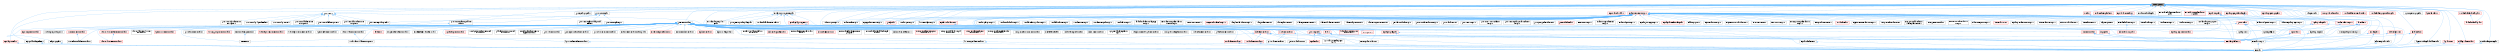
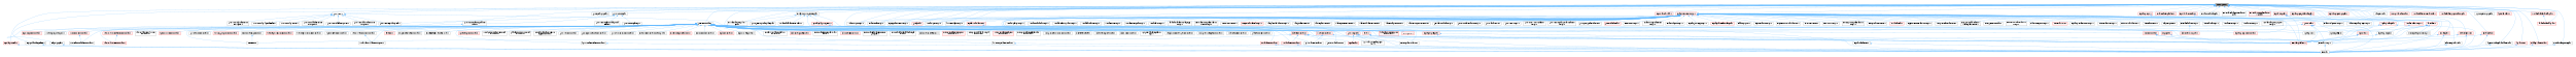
  digraph {
    node [color=grey40 fillcolor=white fontname=Helvetica fontsize=10 shape=box style=filled]
    edge [color=steelblue1 dir=back fontname=Helvetica fontsize=10 labelfontname=Helvetica labelfontsize=10 style=solid]
    n1 [color=gray40 fillcolor=grey60 fontcolor=black height=0.2 label="ScriptMacros.h" width=0.4]
    n2 [height=0.2 label="ActorComponent.h" width=0.4]
    n3 [height=0.2 label="AnimNotify.h" width=0.4]
    n4 [height=0.2 label="PlayMoverMontageCallback\lProxy.h" width=0.4]
    n5 [height=0.2 label="AnimNotifyState.h" width=0.4]
    n6 [height=0.2 label="AvoidanceManager.h" width=0.4]
    n7 [height=0.2 label="BlueprintAsyncActionBase.h" width=0.4]
    n8 [height=0.2 label="OnlineBlueprintCallProxy\lBase.h" width=0.4]
    n9 [color=red fillcolor="#FFF0F0" height=0.2 label="BlueprintFunctionLibrary.h" width=0.4]
    n10 [height=0.2 label="BlueprintMapLibrary.h" width=0.4]
    n11 [height=0.2 label="BlueprintSetLibrary.h" width=0.4]
    n12 [height=0.2 label="DataTableFunctionLibrary.h" width=0.4]
    n13 [color=red fillcolor="#FFF0F0" height=0.2 label="AndPaste.h" width=0.4]
    n14 [height=0.2 label="KismetMathLibrary.h" width=0.4]
    n15 [color=red fillcolor="#FFF0F0" height=0.2 label="KismetSystemLibrary.h" width=0.4]
    n16 [height=0.2 label="PhysicsThreadLibrary.h" width=0.4]
    n17 [color=red fillcolor="#FFF0F0" height=0.2 label="CameraModifier.h" width=0.4]
    n18 [color=red fillcolor="#FFF0F0" height=0.2 label="CameraShakeBase.h" width=0.4]
    n19 [height=0.2 label="CanvasRenderTarget2D.h" width=0.4]
    n20 [color=red fillcolor="#FFF0F0" height=0.2 label="ChaosVehicleWheel.h" width=0.4]
    n21 [height=0.2 label="CheatManager.h" width=0.4]
    n22 [color=red fillcolor="#FFF0F0" height=0.2 label="CoreUObject.h" width=0.4]
    n23 [color=red fillcolor="#FFF0F0" height=0.2 label="CoreUObjectSharedPCH.h" width=0.4]
    n24 [color=red fillcolor="#FFF0F0" height=0.2 label="CurveBase.h" width=0.4]
    n25 [height=0.2 label="CurveSourceInterface.h" width=0.4]
    n26 [height=0.2 label="EnvQueryGenerator_Blueprint\lBase.h" width=0.4]
    n27 [color=red fillcolor="#FFF0F0" height=0.2 label="EnvQueryInstanceBlueprint\lWrapper.h" width=0.4]
    n28 [color=red fillcolor="#FFF0F0" height=0.2 label="GameInstance.h" width=0.4]
    n29 [height=0.2 label="GameUserSettings.h" width=0.4]
    n30 [color=red fillcolor="#FFF0F0" height=0.2 label="GameViewportClient.h" width=0.4]
    n31 [color=red fillcolor="#FFF0F0" height=0.2 label="GameplayTagAssetInterface.h" width=0.4]
    n32 [color=red fillcolor="#FFF0F0" height=0.2 label="GameplayTagsManager.h" width=0.4]
-   n33 [color=red fillcolor="#FFF0F0" height=0.2 label="Types.h" width=0.4]
+   n33 [color=red fillcolor="#FFF0F0" height=0.2 label="GameplayTask.h" width=0.4]
    n34 [color=red fillcolor="#FFF0F0" height=0.2 label="LevelSequencePlayer.h" width=0.4]
    n35 [color=red fillcolor="#FFF0F0" height=0.2 label="LevelStreaming.h" width=0.4]
    n36 [color=red fillcolor="#FFF0F0" height=0.2 label="MaterialInterface.h" width=0.4]
    n37 [height=0.2 label="MediaBundle.h" width=0.4]
    n38 [color=red fillcolor="#FFF0F0" height=0.2 label="ModularVehicleSocket.h" width=0.4]
    n39 [color=red fillcolor="#FFF0F0" height=0.2 label="MovieSceneBindingOverrides.h" width=0.4]
    n40 [color=red fillcolor="#FFF0F0" height=0.2 label="MovieSceneEvaluationTemplate.h" width=0.4]
    n41 [color=red fillcolor="#FFF0F0" height=0.2 label="MovieSceneSequencePlayer.h" width=0.4]
    n42 [height=0.2 label="NavLocalGridManager.h" width=0.4]
    n43 [color=red fillcolor="#FFF0F0" height=0.2 label="ParticleSystem.h" width=0.4]
    n44 [height=0.2 label="PlatformInterfaceWebResponse.h" width=0.4]
    n45 [color=red fillcolor="#FFF0F0" height=0.2 label="PlayerInput.h" width=0.4]
    n46 [color=red fillcolor="#FFF0F0" height=0.2 label="SkeletalMeshSocket.h" width=0.4]
    n47 [color=red fillcolor="#FFF0F0" height=0.2 label="StaticMesh.h" width=0.4]
    n48 [color=red fillcolor="#FFF0F0" height=0.2 label="Texture2D.h" width=0.4]
    n49 [height=0.2 label="TwitterIntegrationBase.h" width=0.4]
    n50 [height=0.2 label="AIPerceptionComponent.h" width=0.4]
    n51 [height=0.2 label="AIPerceptionStimuliSource\lComponent.h" width=0.4]
    n52 [height=0.2 label="ActorTextureStreamingBuild\lDataComponent.h" width=0.4]
    n53 [height=0.2 label="AnimNextComponent.h" width=0.4]
    n54 [height=0.2 label="ApplicationLifecycleComponent.h" width=0.4]
    n55 [height=0.2 label="AsyncPhysicsInputComponent.h" width=0.4]
    n56 [height=0.2 label="BlueprintComponentNodeSpawner.h" width=0.4]
    n57 [color=red fillcolor="#FFF0F0" height=0.2 label="BlueprintGraphDefinitions.h" width=0.4]
    n58 [height=0.2 label="BoundsCopyComponent.h" width=0.4]
    n59 [color=red fillcolor="#FFF0F0" height=0.2 label="BrainComponent.h" width=0.4]
    n60 [height=0.2 label="ChaosMoverBackend.h" width=0.4]
    n61 [color=red fillcolor="#FFF0F0" height=0.2 label="Character.h" width=0.4]
    n62 [height=0.2 label="EngineMinimal.h" width=0.4]
    n63 [height=0.2 label="ClusterUnionReplicatedProxy\lComponent.h" width=0.4]
    n64 [color=red fillcolor="#FFF0F0" height=0.2 label="ComponentAssetBroker.h" width=0.4]
    n65 [height=0.2 label="ComponentEditorContextMenu\lContex.h" width=0.4]
    n66 [color=red fillcolor="#FFF0F0" height=0.2 label="ComponentEditorUtils.h" width=0.4]
    n67 [height=0.2 label="ComponentElementEditorCopy\lAndPaste.h" width=0.4]
    n68 [height=0.2 label="ComponentRecreateRenderState\lContext.h" width=0.4]
    n69 [height=0.2 label="ComponentTypeRegistry.h" width=0.4]
    n70 [color=red fillcolor="#FFF0F0" height=0.2 label="ComponentVisualizer.h" width=0.4]
    n71 [color=red fillcolor="#FFF0F0" height=0.2 label="DisplayClusterConfiguration\lTypes_ICVFX.h" width=0.4]
    n72 [height=0.2 label="DisplayClusterPreviewShare\lComponent.h" width=0.4]
    n73 [color=red fillcolor="#FFF0F0" height=0.2 label="DisplayClusterStageActor\lComponent.h" width=0.4]
    n74 [height=0.2 label="DisplayClusterStageGeometry\lComponent.h" width=0.4]
    n75 [height=0.2 label="DisplayClusterSyncTickComponent.h" width=0.4]
    n76 [height=0.2 label="DlgReferenceTree.h" width=0.4]
    n77 [color=red fillcolor="#FFF0F0" height=0.2 label="EngineSharedPCH.h" width=0.4]
    n78 [color=red fillcolor="#FFF0F0" height=0.2 label="GameplayTasksComponent.h" width=0.4]
    n79 [color=red fillcolor="#FFF0F0" height=0.2 label="InputComponent.h" width=0.4]
    n80 [height=0.2 label="KismetReinstanceUtilities.h" width=0.4]
    n81 [height=0.2 label="LODSyncComponent.h" width=0.4]
    n82 [height=0.2 label="LandscapeEdit.h" width=0.4]
    n83 [color=red fillcolor="#FFF0F0" height=0.2 label="Level.h" width=0.4]
    n84 [height=0.2 label="MarkActorRenderStateDirty\lTask.h" width=0.4]
    n85 [height=0.2 label="MaterialList.h" width=0.4]
    n86 [height=0.2 label="MetasoundOfflinePlayerComponent.h" width=0.4]
    n87 [height=0.2 label="ModularVehicleBaseComponent.h" width=0.4]
    n88 [color=red fillcolor="#FFF0F0" height=0.2 label="MovementComponent.h" width=0.4]
    n89 [color=red fillcolor="#FFF0F0" height=0.2 label="MoverComponent.h" width=0.4]
    n90 [height=0.2 label="NavMoverComponent.h" width=0.4]
    n91 [height=0.2 label="MoverDebugComponent.h" width=0.4]
    n92 [height=0.2 label="MoverNetworkPredictionLiaison.h" width=0.4]
    n93 [height=0.2 label="MoverStandaloneLiaison.h" width=0.4]
    n94 [color=red fillcolor="#FFF0F0" height=0.2 label="MusicClockComponent.h" width=0.4]
    n95 [height=0.2 label="MusicTempometerComponent.h" width=0.4]
    n96 [color=red fillcolor="#FFF0F0" height=0.2 label="NetworkPhysicsComponent.h" width=0.4]
    n97 [color=red fillcolor="#FFF0F0" height=0.2 label="NetworkPhysicsSettingsComponent.h" width=0.4]
    n98 [height=0.2 label="NetworkPredictionComponent.h" width=0.4]
    n99 [height=0.2 label="NetworkPredictionPhysics\lComponent.h" width=0.4]
    n100 [color=red fillcolor="#FFF0F0" height=0.2 label="PathFollowingComponent.h" width=0.4]
    n101 [height=0.2 label="PawnNoiseEmitterComponent.h" width=0.4]
    n102 [height=0.2 label="PawnSensingComponent.h" width=0.4]
    n103 [color=red fillcolor="#FFF0F0" height=0.2 label="PhysicalAnimationComponent.h" width=0.4]
    n104 [height=0.2 label="PhysicsHandleComponent.h" width=0.4]
    n105 [color=red fillcolor="#FFF0F0" height=0.2 label="PixelStreaming2InputComponent.h" width=0.4]
    n106 [height=0.2 label="PixelStreamingInputComponent.h" width=0.4]
    n107 [color=red fillcolor="#FFF0F0" height=0.2 label="PixelStreamingSignalling\lComponent.h" width=0.4]
    n108 [height=0.2 label="PlatformEventsComponent.h" width=0.4]
    n109 [height=0.2 label="SComponentClassCombo.h" width=0.4]
    n110 [height=0.2 label="SSCSEditor.h" width=0.4]
    n111 [color=red fillcolor="#FFF0F0" height=0.2 label="SceneComponent.h" width=0.4]
    n112 [color=red fillcolor="#FFF0F0" height=0.2 label="Selection.h" width=0.4]
    n113 [height=0.2 label="SmartObjectUserComponent.h" width=0.4]
    n114 [height=0.2 label="SourceEffectEnvelopeFollower.h" width=0.4]
    n115 [color=red fillcolor="#FFF0F0" height=0.2 label="TimelineComponent.h" width=0.4]
    n116 [color=red fillcolor="#FFF0F0" height=0.2 label="TraceFilter.h" width=0.4]
    n117 [color=red fillcolor="#FFF0F0" height=0.2 label="WaterTerrainComponent.h" width=0.4]
    n118 [height=0.2 label="WorldPartitionStreamingSource\lComponent.h" width=0.4]
    n119 [color=red fillcolor="#FFF0F0" height=0.2 label="AnimInstance.h" width=0.4]
    n120 [height=0.2 label="AnimNotify_GameplayCue.h" width=0.4]
    n121 [height=0.2 label="AnimNotify_PauseClothing\lSimulation.h" width=0.4]
    n122 [height=0.2 label="AnimNotify_PlayParticleEffect.h" width=0.4]
    n123 [height=0.2 label="AnimNotify_PlaySound.h" width=0.4]
    n124 [height=0.2 label="AnimNotify_ResetClothing\lSimulation.h" width=0.4]
    n125 [height=0.2 label="AnimNotify_ResetDynamics.h" width=0.4]
    n126 [height=0.2 label="AnimNotify_ResumeClothing\lSimulation.h" width=0.4]
    n127 [height=0.2 label="AnimNotifyState_DisableRoot\lMotion.h" width=0.4]
    n128 [height=0.2 label="AnimNotifyState_TimedParticle\lEffect.h" width=0.4]
    n129 [height=0.2 label="AnimNotifyState_Trail.h" width=0.4]
    n130 [color=red fillcolor="#FFF0F0" height=0.2 label="AbilityAsync.h" width=0.4]
    n131 [height=0.2 label="AsyncActionHandleSaveGame.h" width=0.4]
    n132 [color=red fillcolor="#FFF0F0" height=0.2 label="CancellableAsyncAction.h" width=0.4]
    n133 [height=0.2 label="MovieScenePredictionSystem.h" width=0.4]
    n134 [height=0.2 label="Engine.h" width=0.4]
    n135 [height=0.2 label="AsyncMovementUtils.h" width=0.4]
    n136 [height=0.2 label="AIBlueprintHelperLibrary.h" width=0.4]
    n137 [height=0.2 label="AbilitySystemBlueprintLibrary.h" width=0.4]
    n138 [height=0.2 label="AirMovementUtils.h" width=0.4]
    n139 [height=0.2 label="AnimNotifyLibrary.h" width=0.4]
    n140 [height=0.2 label="AnimNotifyMirrorInspection\lLibrary.h" width=0.4]
    n141 [height=0.2 label="AnimNotifyStateMachineInspection\lLibrary.h" width=0.4]
    n142 [color=red fillcolor="#FFF0F0" height=0.2 label="AnimTypes.h" width=0.4]
    n143 [height=0.2 label="AnimationAssetExtensions.h" width=0.4]
    n144 [color=red fillcolor="#FFF0F0" height=0.2 label="AttributeIdentifier.h" width=0.4]
    n145 [height=0.2 label="BTFunctionLibrary.h" width=0.4]
    n146 [color=red fillcolor="#FFF0F0" height=0.2 label="BasedMovementUtils.h" width=0.4]
    n147 [height=0.2 label="BlueprintGameplayTagLibrary.h" width=0.4]
    n148 [height=0.2 label="BlueprintInstancedStruct\lLibrary.h" width=0.4]
    n149 [height=0.2 label="BlueprintPathsLibrary.h" width=0.4]
    n150 [height=0.2 label="BlueprintPlatformLibrary.h" width=0.4]
    n151 [height=0.2 label="CachedAnimDataLibrary.h" width=0.4]
    n152 [color=red fillcolor="#FFF0F0" height=0.2 label="CameraLensEffectInterface.h" width=0.4]
    n153 [height=0.2 label="CelestialMaths.h" width=0.4]
    n154 [height=0.2 label="ChaosBlueprintLibrary.h" width=0.4]
    n155 [height=0.2 label="ChaosGroundMovementUtils.h" width=0.4]
    n156 [height=0.2 label="CollisionFunctions.h" width=0.4]
    n157 [height=0.2 label="CommonUILibrary.h" width=0.4]
    n158 [height=0.2 label="ConstrainedMoveUtils.h" width=0.4]
    n159 [height=0.2 label="ConstraintInstanceBlueprint\lLibrary.h" width=0.4]
    n160 [height=0.2 label="ContainmentFunctions.h" width=0.4]
    n161 [color=red fillcolor="#FFF0F0" height=0.2 label="CurveIdentifier.h" width=0.4]
    n162 [height=0.2 label="DataflowEditorBlueprintLibrary.h" width=0.4]
    n163 [height=0.2 label="DebugDrawService.h" width=0.4]
    n164 [height=0.2 label="DisplayClusterBlueprintLib.h" width=0.4]
    n165 [height=0.2 label="DisplayClusterProjection\lMeshBakeFunctions.h" width=0.4]
    n166 [height=0.2 label="EditorActorSubsystem.h" width=0.4]
    n167 [height=0.2 label="EditorSubsystemBlueprint\lLibrary.h" width=0.4]
    n168 [height=0.2 label="EngineElementsLibrary.h" width=0.4]
    n169 [height=0.2 label="FieldNotificationLibrary.h" width=0.4]
    n170 [color=red fillcolor="#FFF0F0" height=0.2 label="FloorQueryUtils.h" width=0.4]
    n171 [height=0.2 label="GameplayCueFunctionLibrary.h" width=0.4]
    n172 [height=0.2 label="GameplayStatics.h" width=0.4]
    n173 [height=0.2 label="GroomBlueprintLibrary.h" width=0.4]
    n174 [height=0.2 label="GroundMovementUtils.h" width=0.4]
    n175 [height=0.2 label="HLODDestruction.h" width=0.4]
    n176 [height=0.2 label="HealthSnapshot.h" width=0.4]
    n177 [height=0.2 label="ImportanceSamplingLibrary.h" width=0.4]
    n178 [height=0.2 label="InputDeviceLibrary.h" width=0.4]
    n179 [height=0.2 label="KismetGuidLibrary.h" width=0.4]
    n180 [height=0.2 label="KismetInputLibrary.h" width=0.4]
    n181 [height=0.2 label="KismetInternationalization\lLibrary.h" width=0.4]
    n182 [height=0.2 label="KismetMaterialLibrary.h" width=0.4]
    n183 [height=0.2 label="KismetNodeHelperLibrary.h" width=0.4]
    n184 [height=0.2 label="KismetProceduralMeshLibrary.h" width=0.4]
    n185 [height=0.2 label="KismetRenderingLibrary.h" width=0.4]
    n186 [height=0.2 label="KismetStringLibrary.h" width=0.4]
    n187 [height=0.2 label="KismetStringTableLibrary.h" width=0.4]
    n188 [height=0.2 label="KismetTextLibrary.h" width=0.4]
    n189 [height=0.2 label="LevelSequenceShotMetaData\lLibrary.h" width=0.4]
    n190 [height=0.2 label="LightWeightInstanceBlueprint\lFunctionLibrary.h" width=0.4]
    n191 [height=0.2 label="ListUtilityFunctions.h" width=0.4]
    n192 [color=red fillcolor="#FFF0F0" height=0.2 label="LocationServicesBPLibrary.h" width=0.4]
    n193 [height=0.2 label="MediaProfileBlueprintLibrary.h" width=0.4]
    n194 [height=0.2 label="MeshAssetFunctions.h" width=0.4]
    n195 [height=0.2 label="MeshBakeFunctions.h" width=0.4]
    n196 [height=0.2 label="MeshBasicEditFunctions.h" width=0.4]
    n197 [height=0.2 label="MeshBoneWeightFunctions.h" width=0.4]
    n198 [height=0.2 label="MeshBooleanFunctions.h" width=0.4]
    n199 [height=0.2 label="MeshComparisonFunctions.h" width=0.4]
    n200 [color=red fillcolor="#FFF0F0" height=0.2 label="BlackboardComponent.h" width=0.4]
    n1 -> n2
    n1 -> n3
    n1 -> n4
    n1 -> n5
    n1 -> n6
    n1 -> n7
    n1 -> n8
    n1 -> n9
    n1 -> n10
    n1 -> n11
    n1 -> n12
    n1 -> n13
    n1 -> n14
    n1 -> n15
    n1 -> n16
    n1 -> n17
    n1 -> n18
    n1 -> n19
    n1 -> n20
    n1 -> n21
    n1 -> n22
    n1 -> n23
    n1 -> n24
    n1 -> n25
    n1 -> n26
    n1 -> n27
    n1 -> n28
    n1 -> n29
    n1 -> n30
    n1 -> n31
    n1 -> n32
    n1 -> n33
    n1 -> n34
    n1 -> n35
    n1 -> n36
    n1 -> n37
    n1 -> n38
    n1 -> n39
    n1 -> n40
    n1 -> n41
    n1 -> n42
    n1 -> n43
    n1 -> n44
    n1 -> n45
    n1 -> n46
    n1 -> n47
    n1 -> n48
    n1 -> n49
    n2 -> n50
    n2 -> n51
    n2 -> n52
    n2 -> n53
    n2 -> n54
    n2 -> n55
    n2 -> n56
    n2 -> n57
    n2 -> n58
    n2 -> n59
    n2 -> n60
    n2 -> n61
    n2 -> n62
    n2 -> n63
    n2 -> n64
    n2 -> n65
    n2 -> n66
    n2 -> n67
    n2 -> n68
    n2 -> n69
    n2 -> n70
    n2 -> n71
    n2 -> n72
    n2 -> n73
    n2 -> n74
    n2 -> n75
    n2 -> n76
    n2 -> n77
    n2 -> n78
    n2 -> n79
    n2 -> n80
    n2 -> n81
    n2 -> n82
    n2 -> n83
    n2 -> n84
    n2 -> n85
    n2 -> n86
    n2 -> n87
    n2 -> n88
    n2 -> n89
    n2 -> n90
    n2 -> n91
    n2 -> n92
    n2 -> n93
    n2 -> n94
    n2 -> n95
    n2 -> n96
    n2 -> n97
    n2 -> n98
    n2 -> n99
    n2 -> n100
    n2 -> n101
    n2 -> n102
    n2 -> n103
    n2 -> n104
    n2 -> n105
    n2 -> n106
    n2 -> n107
    n2 -> n108
    n2 -> n109
    n2 -> n110
    n2 -> n111
    n2 -> n112
    n2 -> n113
    n2 -> n114
    n2 -> n115
    n2 -> n116
    n2 -> n117
    n2 -> n118
    n3 -> n119
    n3 -> n120
    n3 -> n121
    n3 -> n122
    n3 -> n123
    n3 -> n124
    n3 -> n125
    n3 -> n126
    n5 -> n120
    n5 -> n127
    n5 -> n128
    n5 -> n129
    n7 -> n8
    n7 -> n107
    n7 -> n130
    n7 -> n131
    n7 -> n132
    n7 -> n133
    n9 -> n10
    n9 -> n11
    n9 -> n12
    n9 -> n13
    n9 -> n14
    n9 -> n15
    n9 -> n16
    n9 -> n77
    n9 -> n134
    n9 -> n135
    n9 -> n136
    n9 -> n137
    n9 -> n138
    n9 -> n139
    n9 -> n140
    n9 -> n141
    n9 -> n142
    n9 -> n143
    n9 -> n144
    n9 -> n145
    n9 -> n146
    n9 -> n147
    n9 -> n148
    n9 -> n149
    n9 -> n150
    n9 -> n151
    n9 -> n152
    n9 -> n153
    n9 -> n154
    n9 -> n155
    n9 -> n156
    n9 -> n157
    n9 -> n158
    n9 -> n159
    n9 -> n160
    n9 -> n161
    n9 -> n162
    n9 -> n163
    n9 -> n164
    n9 -> n165
    n9 -> n166
    n9 -> n167
    n9 -> n168
    n9 -> n169
    n9 -> n170
    n9 -> n171
    n9 -> n172
    n9 -> n173
    n9 -> n174
    n9 -> n175
    n9 -> n176
    n9 -> n177
    n9 -> n178
    n9 -> n179
    n9 -> n180
    n9 -> n181
    n9 -> n182
    n9 -> n183
    n9 -> n184
    n9 -> n185
    n9 -> n186
    n9 -> n187
    n9 -> n188
    n9 -> n189
    n9 -> n190
    n9 -> n191
    n9 -> n192
    n9 -> n193
    n9 -> n194
    n9 -> n195
    n9 -> n196
    n9 -> n197
    n9 -> n198
    n9 -> n199
    n15 -> n172
    n17 -> n134
    n18 -> n77
    n18 -> n134
    n19 -> n134
    n21 -> n134
    n22 -> n62
    n22 -> n134
    n24 -> n77
    n24 -> n134
    n28 -> n77
    n28 -> n150
    n29 -> n134
    n30 -> n77
    n31 -> n147
    n33 -> n78
    n35 -> n77
    n35 -> n134
    n36 -> n77
    n36 -> n85
    n36 -> n134
    n41 -> n34
    n44 -> n134
    n45 -> n134
    n46 -> n134
    n47 -> n62
    n47 -> n77
    n48 -> n62
    n48 -> n77
    n48 -> n82
    n48 -> n177
    n49 -> n134
    n61 -> n62
    n62 -> n134
    n79 -> n62
    n79 -> n77
    n83 -> n77
    n83 -> n134
    n88 -> n134
    n89 -> n90
    n89 -> n158
    n94 -> n95
    n97 -> n96
    n98 -> n92
    n101 -> n134
    n104 -> n134
    n109 -> n110
    n111 -> n62
    n111 -> n77
    n111 -> n88
    n111 -> n110
    n111 -> n135
    n115 -> n134
    n119 -> n4
    n119 -> n77
    n119 -> n116
    n119 -> n134
    n127 -> n200
    n132 -> n130
    n142 -> n62
    n142 -> n77
    n142 -> n119
    n142 -> n134
    n146 -> n89
    n163 -> n134
    n168 -> n70
    n172 -> n62
  }
